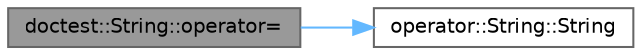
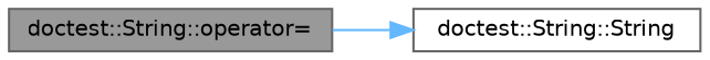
  digraph {
    rankdir=LR
    node [fontname=Helvetica fontsize=10 shape=box style=filled]
    n1 [color=gray40 fillcolor=grey60 fontcolor=black height=0.2 label="doctest::String::operator=" width=0.4]
-   n2 [color=grey40 fillcolor=white height=0.2 label="operator::String::String" width=0.4]
+   n2 [color=grey40 fillcolor=white height=0.2 label="doctest::String::String" width=0.4]
    n1 -> n2 [color=steelblue1 fontname=Helvetica fontsize=10 labelfontname=Helvetica labelfontsize=10 style=solid]
  }
